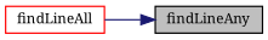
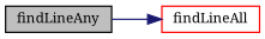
  digraph {
    rankdir=LR
    fontname="Noto Serif"
    node [fontname="Noto Serif" fontsize=10 shape=record]
    n1 [color=black fillcolor=grey75 fontcolor=black height=0.2 label=findLineAny style=filled width=0.4]
    n2 [color=red height=0.2 label=findLineAll width=0.4]
-   n2 -> n1 [color=midnightblue fontname="Noto Serif" fontsize=10 labelfontname=FreeSans labelfontsize=10 style=solid]
+   n1 -> n2 [color=midnightblue fontname="Noto Serif" fontsize=10 labelfontname=FreeSans labelfontsize=10 style=solid]
  }
